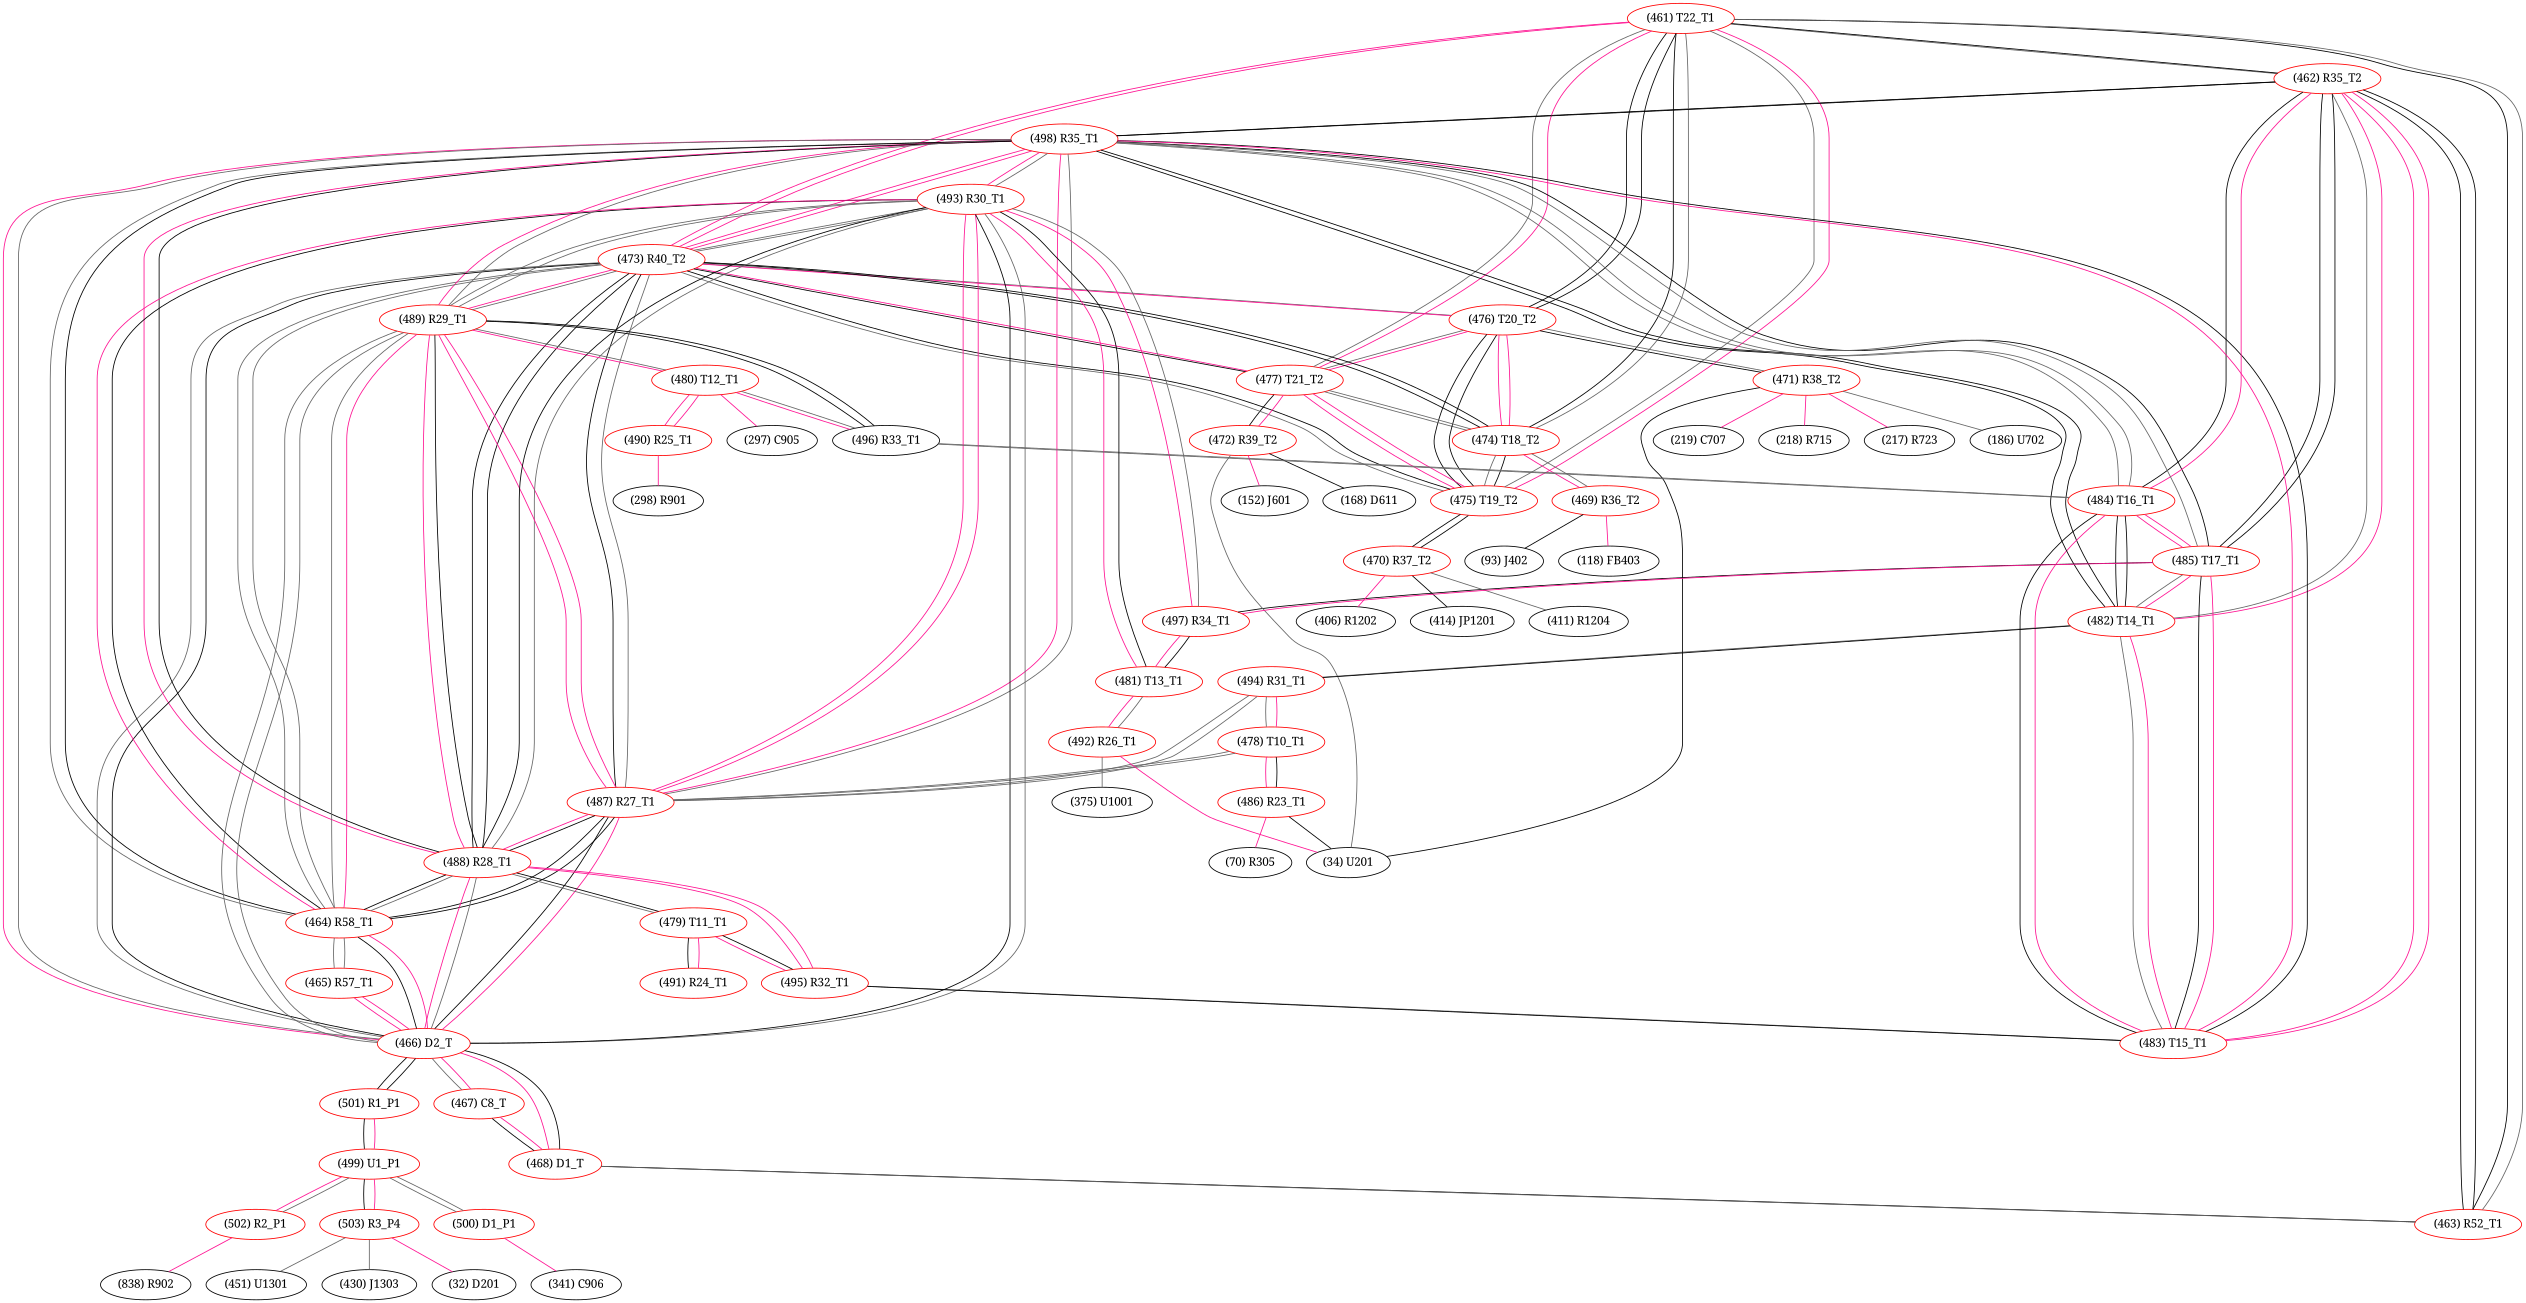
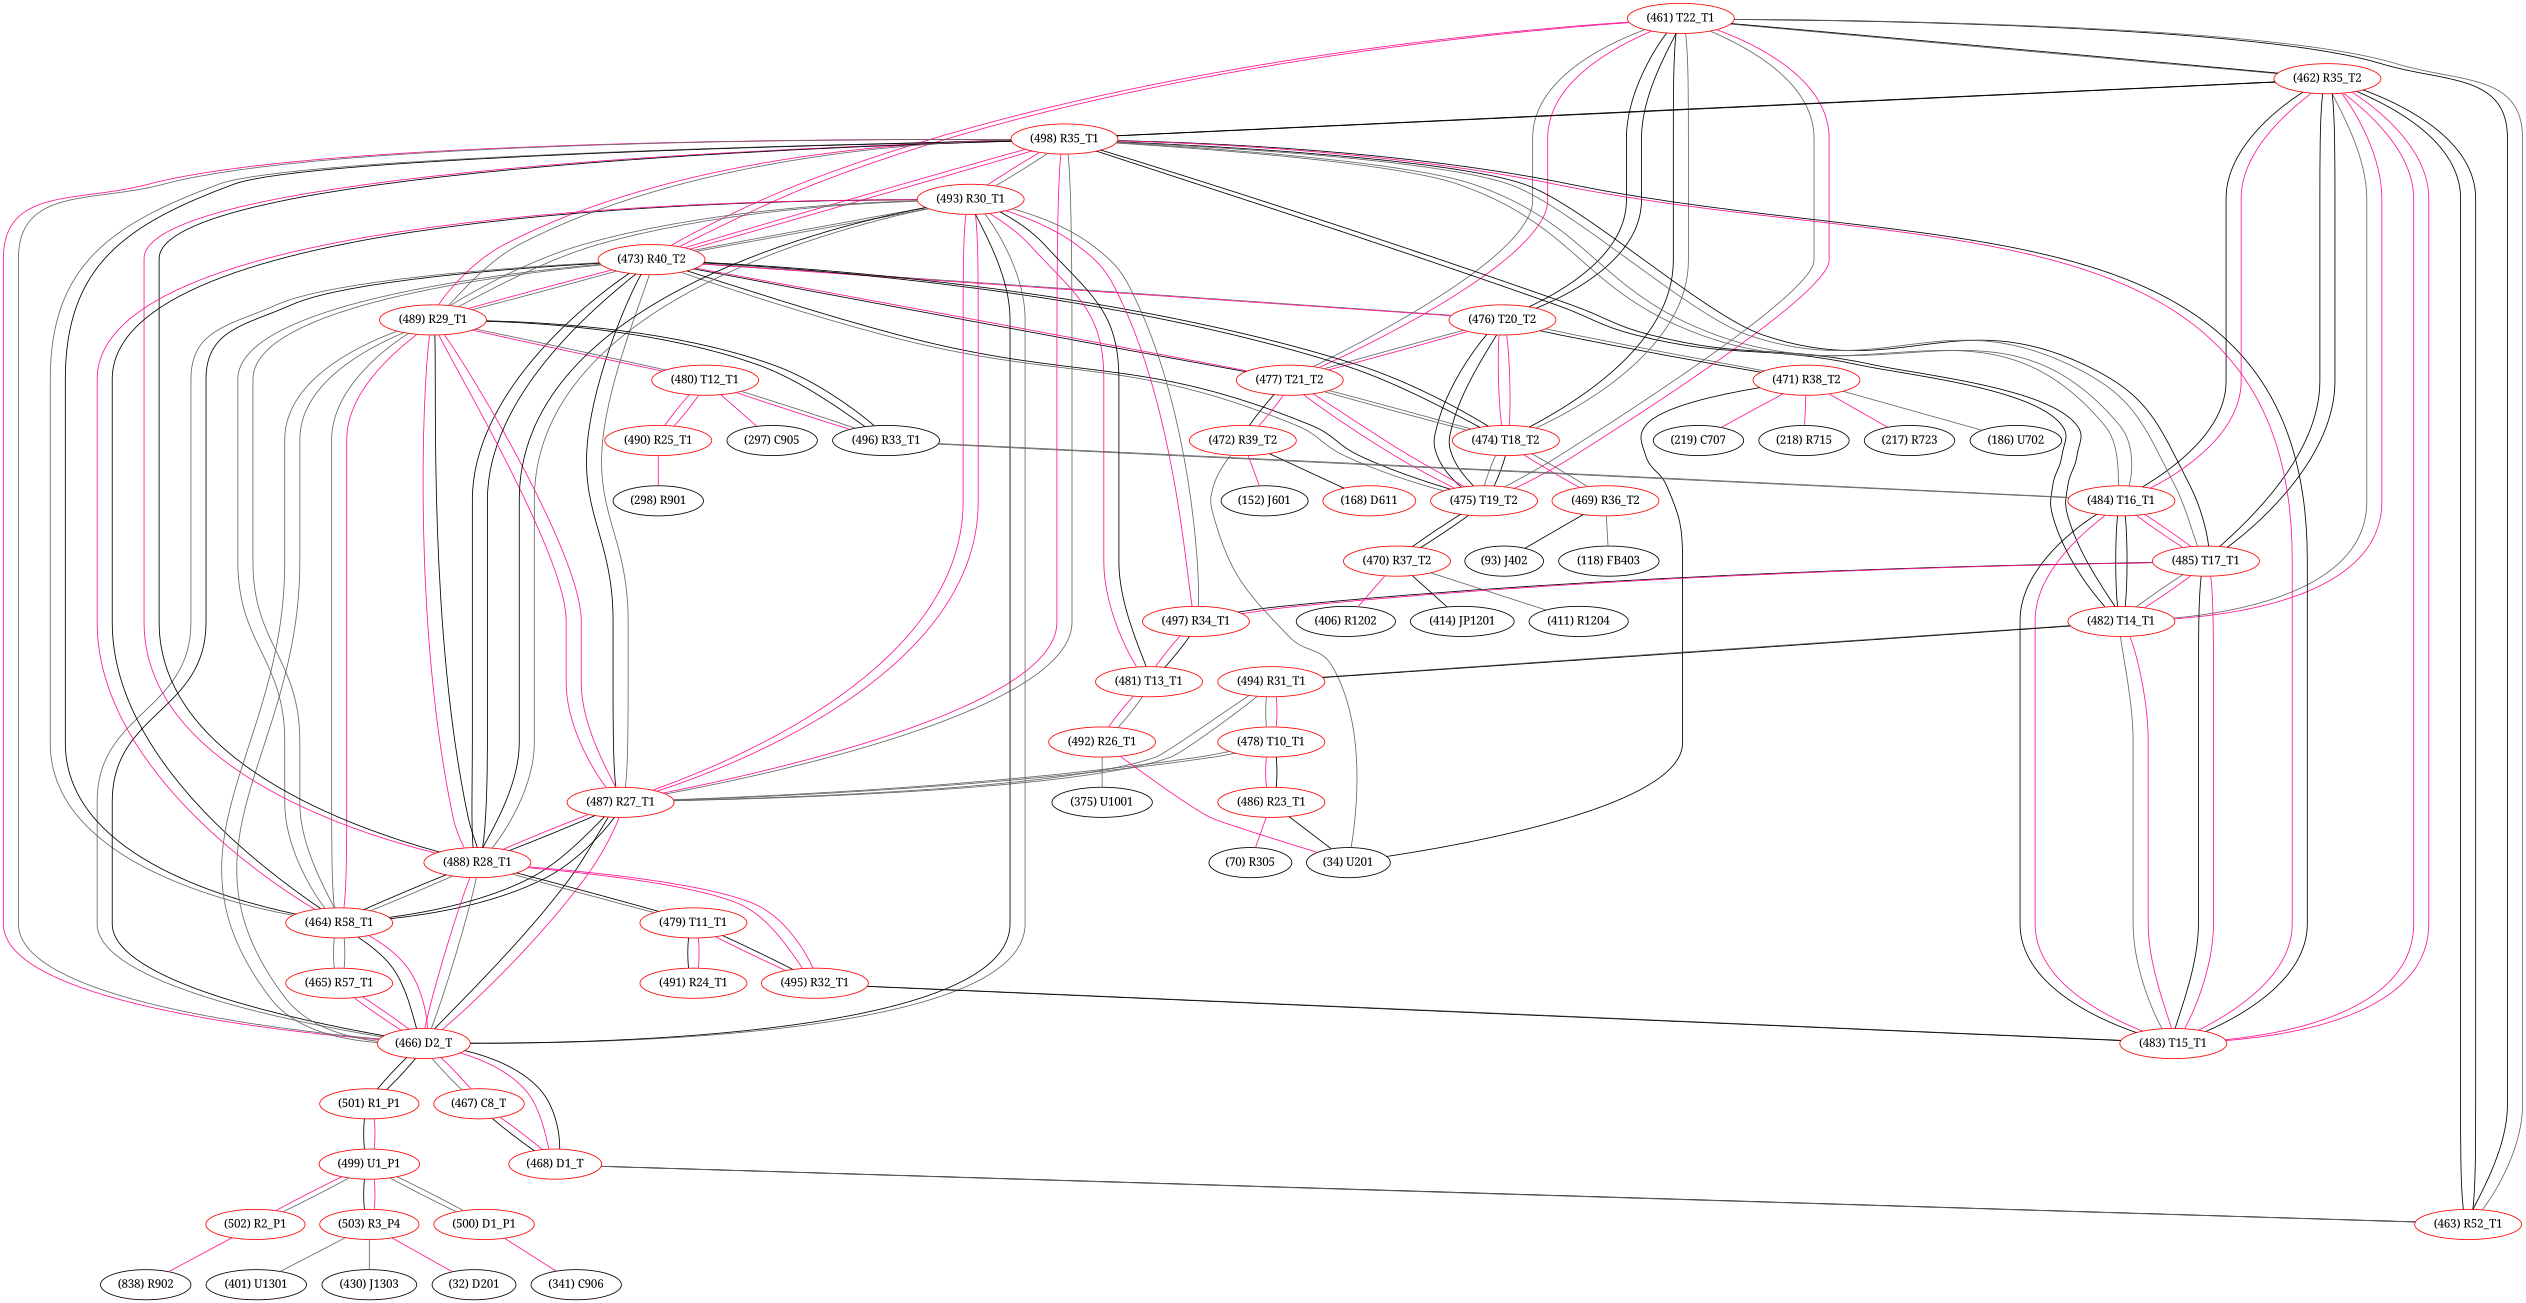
  graph {
    fontname="Noto Serif"
    node [color=red fontname="Noto Serif"]
    edge [color=deeppink fontname="Noto Serif"]
    n1 [label="(461) T22_T1"]
    n2 [label="(462) R35_T2"]
    n3 [label="(463) R52_T1"]
    n4 [label="(476) T20_T2"]
    n5 [label="(477) T21_T2"]
    n6 [label="(475) T19_T2"]
    n7 [label="(473) R40_T2"]
    n8 [label="(474) T18_T2"]
    n9 [label="(482) T14_T1"]
    n10 [label="(483) T15_T1"]
    n11 [label="(485) T17_T1"]
    n12 [label="(484) T16_T1"]
    n13 [label="(498) R35_T1"]
    n14 [label="(468) D1_T"]
    n15 [label="(471) R38_T2"]
    n16 [label="(472) R39_T2"]
    n17 [label="(470) R37_T2"]
    n18 [label="(464) R58_T1"]
    n19 [label="(466) D2_T"]
    n20 [label="(487) R27_T1"]
    n21 [label="(488) R28_T1"]
    n22 [label="(489) R29_T1"]
    n23 [label="(493) R30_T1"]
    n24 [label="(469) R36_T2"]
    n25 [label="(494) R31_T1"]
    n26 [label="(495) R32_T1"]
    n27 [label="(497) R34_T1"]
    n28 [color=black label="(496) R33_T1"]
    n29 [label="(467) C8_T"]
    n30 [label="(186) U702" color=""]
    n31 [label="(219) C707" color=""]
    n32 [label="(218) R715" color=""]
    n33 [label="(217) R723" color=""]
    n34 [label="(34) U201" color=""]
-   n35 [label="(168) D611" color=""]
+   n35 [label="(168) D611"]
    n36 [label="(152) J601" color=""]
    n37 [label="(414) JP1201" color=""]
    n38 [label="(411) R1204" color=""]
    n39 [label="(406) R1202" color=""]
    n40 [label="(465) R57_T1"]
    n41 [label="(501) R1_P1"]
    n42 [label="(478) T10_T1"]
    n43 [label="(479) T11_T1"]
    n44 [label="(480) T12_T1"]
    n45 [label="(481) T13_T1"]
    n46 [label="(93) J402" color=""]
    n47 [label="(118) FB403" color=""]
    n48 [label="(499) U1_P1"]
    n49 [label="(486) R23_T1"]
    n50 [label="(491) R24_T1"]
    n51 [label="(490) R25_T1"]
    n52 [label="(297) C905" color=""]
    n53 [label="(492) R26_T1"]
    n54 [label="(500) D1_P1"]
    n55 [label="(502) R2_P1"]
    n56 [label="(503) R3_P4"]
    n57 [label="(70) R305" color=""]
    n58 [label="(298) R901" color=""]
    n59 [label="(375) U1001" color=""]
    n60 [label="(341) C906" color=""]
    n61 [label="(838) R902" color=""]
-   n62 [label="(451) U1301" color=""]
+   n62 [label="(401) U1301" color=""]
    n63 [label="(430) J1303" color=""]
    n64 [label="(32) D201" color=""]
    n1 -- n2 [color=gray40]
    n1 -- n3 [color=black]
    n1 -- n4 [color=black]
    n1 -- n5 [color=gray40]
    n1 -- n6 [color=gray40]
    n1 -- n7
    n1 -- n8 [color=black]
    n2 -- n1 [color=black]
    n2 -- n3 [color=black]
    n2 -- n9 [color=gray40]
    n2 -- n10
    n2 -- n11 [color=black]
    n2 -- n12 [color=black]
    n2 -- n13 [color=black]
    n3 -- n1 [color=gray40]
    n3 -- n2 [color=black]
    n3 -- n14 [color=black]
    n4 -- n1 [color=black]
    n4 -- n5 [color=gray40]
    n4 -- n6 [color=black]
    n4 -- n7 [color=gray40]
    n4 -- n8
    n4 -- n15 [color=black]
    n5 -- n1
    n5 -- n4
    n5 -- n6
    n5 -- n7
    n5 -- n8 [color=gray40]
    n5 -- n16 [color=black]
    n6 -- n1
    n6 -- n4 [color=black]
    n6 -- n5
    n6 -- n7 [color=black]
    n6 -- n8 [color=black]
    n6 -- n17 [color=black]
    n7 -- n1
    n7 -- n4
    n7 -- n5 [color=black]
    n7 -- n6 [color=gray40]
    n7 -- n8 [color=black]
    n7 -- n13
    n7 -- n18 [color=gray40]
    n7 -- n19 [color=gray40]
    n7 -- n20 [color=black]
    n7 -- n21 [color=black]
    n7 -- n22
    n7 -- n23 [color=gray40]
    n8 -- n1 [color=gray40]
    n8 -- n4
    n8 -- n5 [color=gray40]
    n8 -- n6 [color=gray40]
    n8 -- n7 [color=black]
    n8 -- n24
    n9 -- n2
    n9 -- n10 [color=gray40]
    n9 -- n11
    n9 -- n12 [color=black]
    n9 -- n13 [color=black]
    n9 -- n25 [color=gray40]
    n10 -- n2
    n10 -- n9
    n10 -- n11
    n10 -- n12
    n10 -- n13 [color=black]
    n10 -- n26 [color=gray40]
    n11 -- n2 [color=black]
    n11 -- n9 [color=gray40]
    n11 -- n10 [color=black]
    n11 -- n12
    n11 -- n13 [color=black]
    n11 -- n27 [color=black]
    n12 -- n2
    n12 -- n9 [color=black]
    n12 -- n10 [color=black]
    n12 -- n11
    n12 -- n13 [color=gray40]
    n12 -- n28 [color=gray40]
    n13 -- n2 [color=black]
    n13 -- n7
    n13 -- n9 [color=black]
    n13 -- n10
    n13 -- n11 [color=gray40]
    n13 -- n12 [color=gray40]
    n13 -- n18 [color=gray40]
    n13 -- n19
    n13 -- n20
    n13 -- n21
    n13 -- n22
    n13 -- n23
    n14 -- n3 [color=gray40]
    n14 -- n19 [color=black]
    n14 -- n29
    n15 -- n4 [color=gray40]
    n15 -- n30 [color=gray40]
    n15 -- n31
    n15 -- n32
    n15 -- n33
    n15 -- n34 [color=black]
    n16 -- n5
    n16 -- n34 [color=gray40]
    n16 -- n35 [color=black]
    n16 -- n36
    n17 -- n6 [color=black]
    n17 -- n37 [color=black]
    n17 -- n38 [color=gray40]
    n17 -- n39
    n18 -- n7 [color=gray40]
    n18 -- n13 [color=black]
    n18 -- n19 [color=black]
    n18 -- n20 [color=black]
    n18 -- n21 [color=gray40]
    n18 -- n22
    n18 -- n23 [color=black]
    n18 -- n40 [color=gray40]
    n19 -- n7 [color=black]
    n19 -- n13 [color=gray40]
    n19 -- n14
    n19 -- n18
    n19 -- n20
    n19 -- n21 [color=gray40]
    n19 -- n22 [color=gray40]
    n19 -- n23 [color=gray40]
    n19 -- n29 [color=gray40]
    n19 -- n40
    n19 -- n41 [color=black]
    n20 -- n7 [color=gray40]
    n20 -- n13 [color=gray40]
    n20 -- n18 [color=black]
    n20 -- n19 [color=black]
    n20 -- n21
    n20 -- n22
    n20 -- n23
    n20 -- n25 [color=gray40]
    n20 -- n42 [color=gray40]
    n21 -- n7 [color=black]
    n21 -- n13 [color=black]
    n21 -- n18 [color=black]
    n21 -- n19
    n21 -- n20 [color=black]
    n21 -- n22 [color=black]
    n21 -- n23 [color=gray40]
    n21 -- n26
    n21 -- n43 [color=gray40]
    n22 -- n7 [color=gray40]
    n22 -- n13 [color=gray40]
    n22 -- n18 [color=gray40]
    n22 -- n19 [color=gray40]
    n22 -- n20
    n22 -- n21
    n22 -- n23 [color=gray40]
    n22 -- n28 [color=black]
    n22 -- n44
    n23 -- n7 [color=gray40]
    n23 -- n13 [color=gray40]
    n23 -- n18
    n23 -- n19 [color=black]
    n23 -- n20
    n23 -- n21 [color=black]
    n23 -- n22 [color=gray40]
    n23 -- n27
    n23 -- n45
    n24 -- n8 [color=gray40]
    n24 -- n46 [color=black]
-   n24 -- n47
+   n24 -- n47 [color=gray40]
    n25 -- n9 [color=black]
    n25 -- n20 [color=gray40]
    n25 -- n42 [color=gray40]
    n26 -- n10 [color=black]
    n26 -- n21
    n26 -- n43 [color=black]
    n27 -- n11
    n27 -- n23 [color=gray40]
    n27 -- n45
    n28 -- n12 [color=gray40]
    n28 -- n22 [color=black]
    n28 -- n44 [color=gray40]
    n29 -- n14 [color=black]
    n29 -- n19
    n40 -- n18 [color=gray40]
    n40 -- n19
    n41 -- n19 [color=black]
    n41 -- n48 [color=black]
    n42 -- n20 [color=gray40]
    n42 -- n25
    n42 -- n49
    n43 -- n21 [color=black]
    n43 -- n26
    n43 -- n50 [color=black]
    n44 -- n22 [color=gray40]
    n44 -- n28
    n44 -- n51
    n44 -- n52
    n45 -- n23 [color=black]
    n45 -- n27 [color=black]
    n45 -- n53
    n48 -- n41
    n48 -- n54 [color=gray40]
    n48 -- n55
    n48 -- n56 [color=black]
    n49 -- n34 [color=black]
    n49 -- n42 [color=black]
    n49 -- n57
    n50 -- n43
    n51 -- n44
    n51 -- n58
    n53 -- n34
    n53 -- n45 [color=gray40]
    n53 -- n59 [color=gray40]
    n54 -- n48 [color=gray40]
    n54 -- n60
    n55 -- n48 [color=gray40]
    n55 -- n61
    n56 -- n48
    n56 -- n62 [color=gray40]
    n56 -- n63 [color=gray40]
    n56 -- n64
  }
